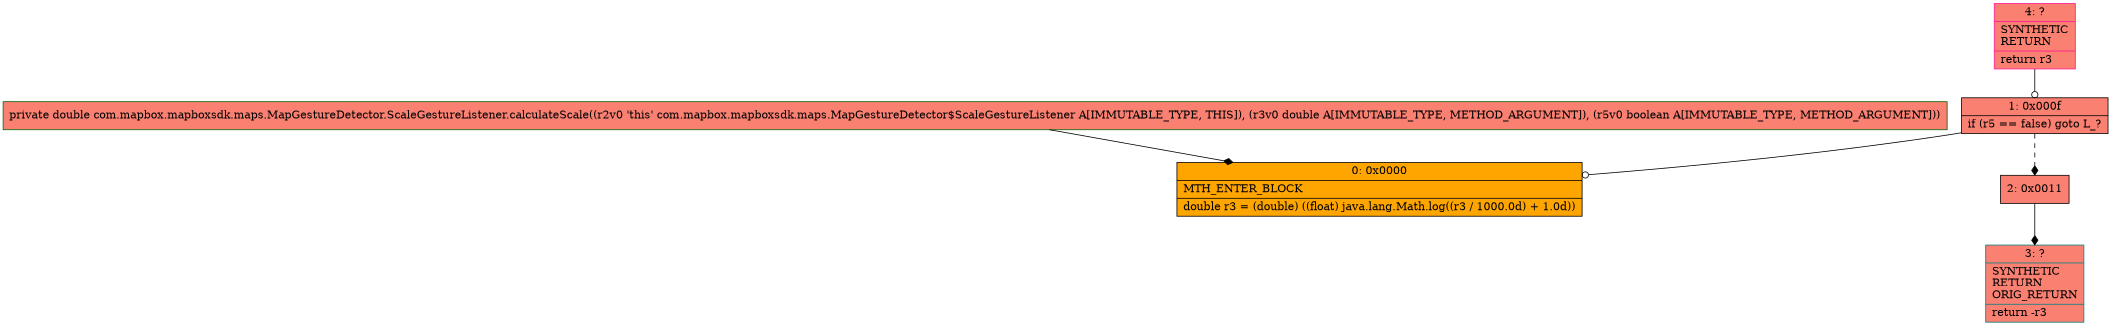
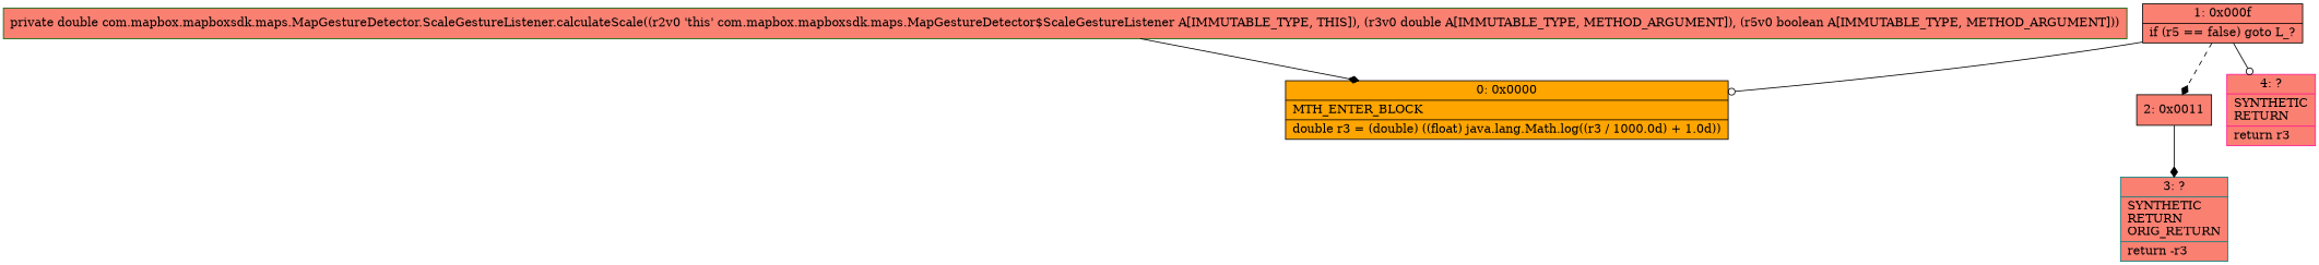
  digraph {
    node [color=black fillcolor=salmon shape=record style=filled]
    edge [arrowhead=diamond]
    n1 [fillcolor=orange label="{0\:\ 0x0000|MTH_ENTER_BLOCK\l|double r3 = (double) ((float) java.lang.Math.log((r3 \/ 1000.0d) + 1.0d))\l}"]
    n2 [label="{1\:\ 0x000f|if (r5 == false) goto L_?\l}"]
    n3 [label="{2\:\ 0x0011}"]
    n4 [color=deeppink label="{4\:\ ?|SYNTHETIC\lRETURN\l|return r3\l}"]
    n5 [color=teal label="{3\:\ ?|SYNTHETIC\lRETURN\lORIG_RETURN\l|return \-r3\l}"]
    n6 [color=darkgreen label="{private double com.mapbox.mapboxsdk.maps.MapGestureDetector.ScaleGestureListener.calculateScale((r2v0 'this' com.mapbox.mapboxsdk.maps.MapGestureDetector$ScaleGestureListener A[IMMUTABLE_TYPE, THIS]), (r3v0 double A[IMMUTABLE_TYPE, METHOD_ARGUMENT]), (r5v0 boolean A[IMMUTABLE_TYPE, METHOD_ARGUMENT])) }"]
    n2 -> n1 [arrowhead=odot]
    n2 -> n3 [style=dashed]
-   n4 -> n2 [arrowhead=odot]
+   n2 -> n4 [arrowhead=odot]
    n3 -> n5
    n6 -> n1
  }
